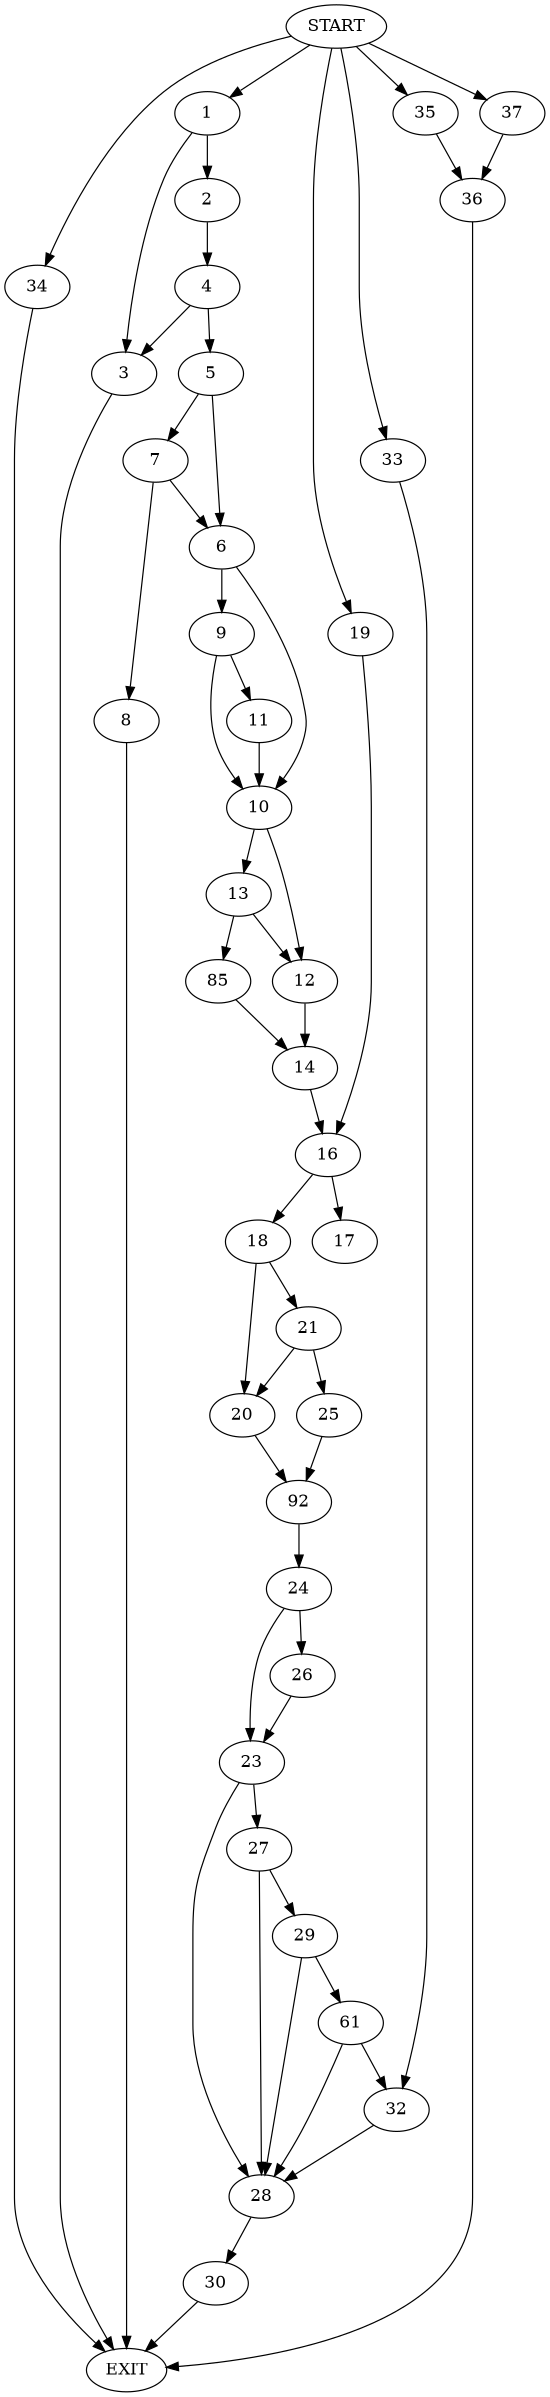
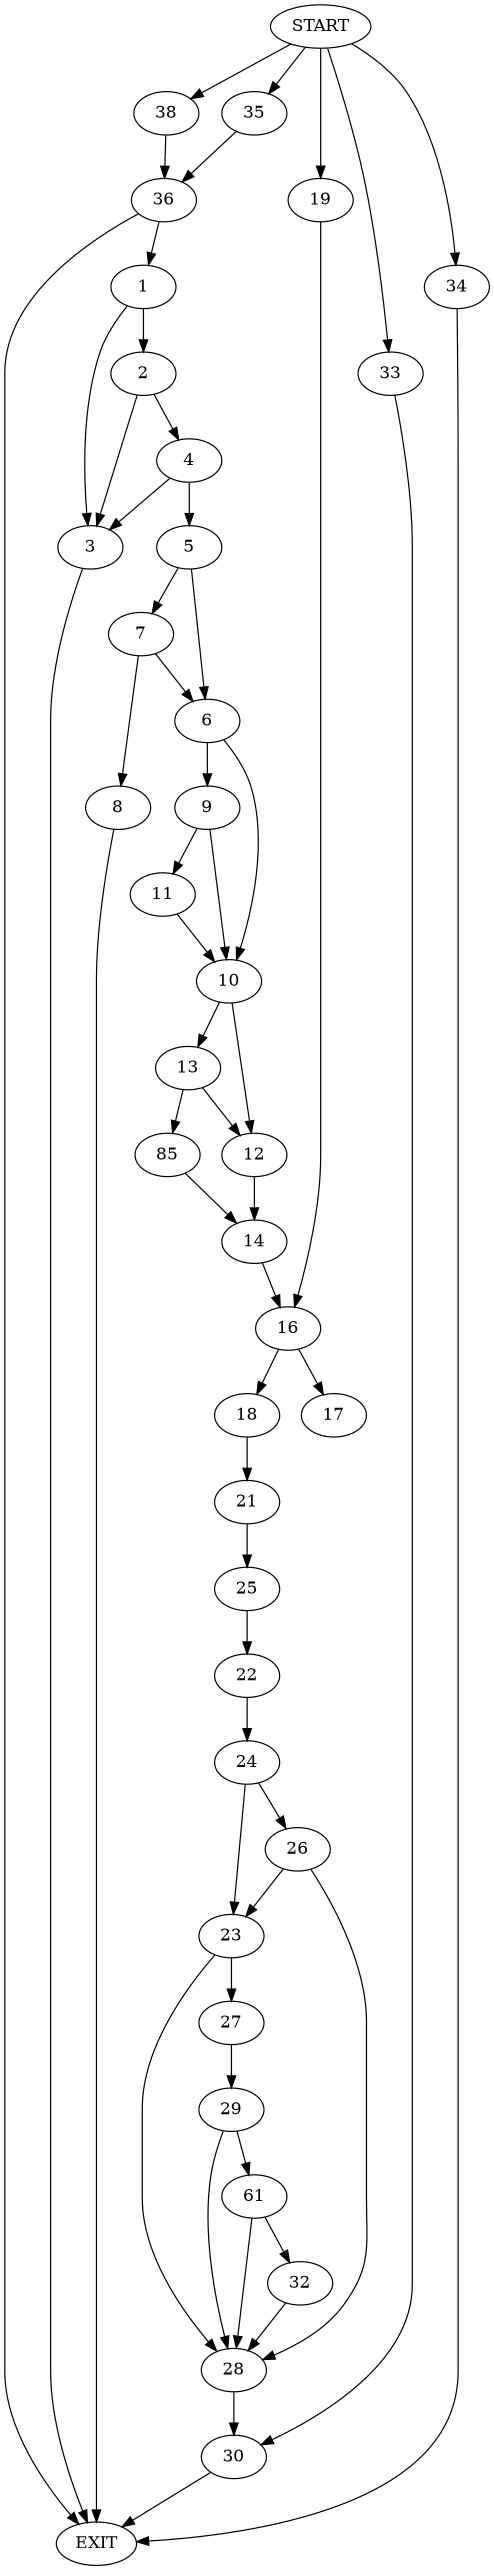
  digraph {
    n1 [label=START]
    1
    19
    33
    34
    35
-   37
+   37 [label=38]
    2
    3
    16
    30
    n12 [label=EXIT]
    36
    4
    5
    6
    7
    9
    10
    8
    11
    12
    13
    14
    n25 [label=85]
    17
    18
-   20
    21
-   22 [label=92]
+   22
    24
    25
    23
    27
    28
    26
    29
    n38 [label=61]
    32
-   n1 -> 1
+   36 -> 1
    n1 -> 19
    n1 -> 33
    n1 -> 34
    n1 -> 35
    n1 -> 37
    1 -> 2
    1 -> 3
    19 -> 16
-   33 -> 32
+   33 -> 30
    34 -> n12
    35 -> 36
    37 -> 36
+   2 -> 3
    2 -> 4
    3 -> n12
    16 -> 17
    16 -> 18
    30 -> n12
    36 -> n12
    4 -> 3
    4 -> 5
    5 -> 6
    5 -> 7
    6 -> 9
    6 -> 10
    7 -> 6
    7 -> 8
    9 -> 10
    9 -> 11
    10 -> 12
    10 -> 13
    8 -> n12
    11 -> 10
    12 -> 14
    13 -> 12
    13 -> n25
    14 -> 16
    n25 -> 14
-   18 -> 20
    18 -> 21
-   20 -> 22
-   21 -> 20
    21 -> 25
    22 -> 24
    24 -> 23
    24 -> 26
    25 -> 22
    23 -> 27
    23 -> 28
-   27 -> 28
+   26 -> 28
    27 -> 29
    28 -> 30
    26 -> 23
    29 -> 28
    29 -> n38
    n38 -> 28
    n38 -> 32
    32 -> 28
  }
